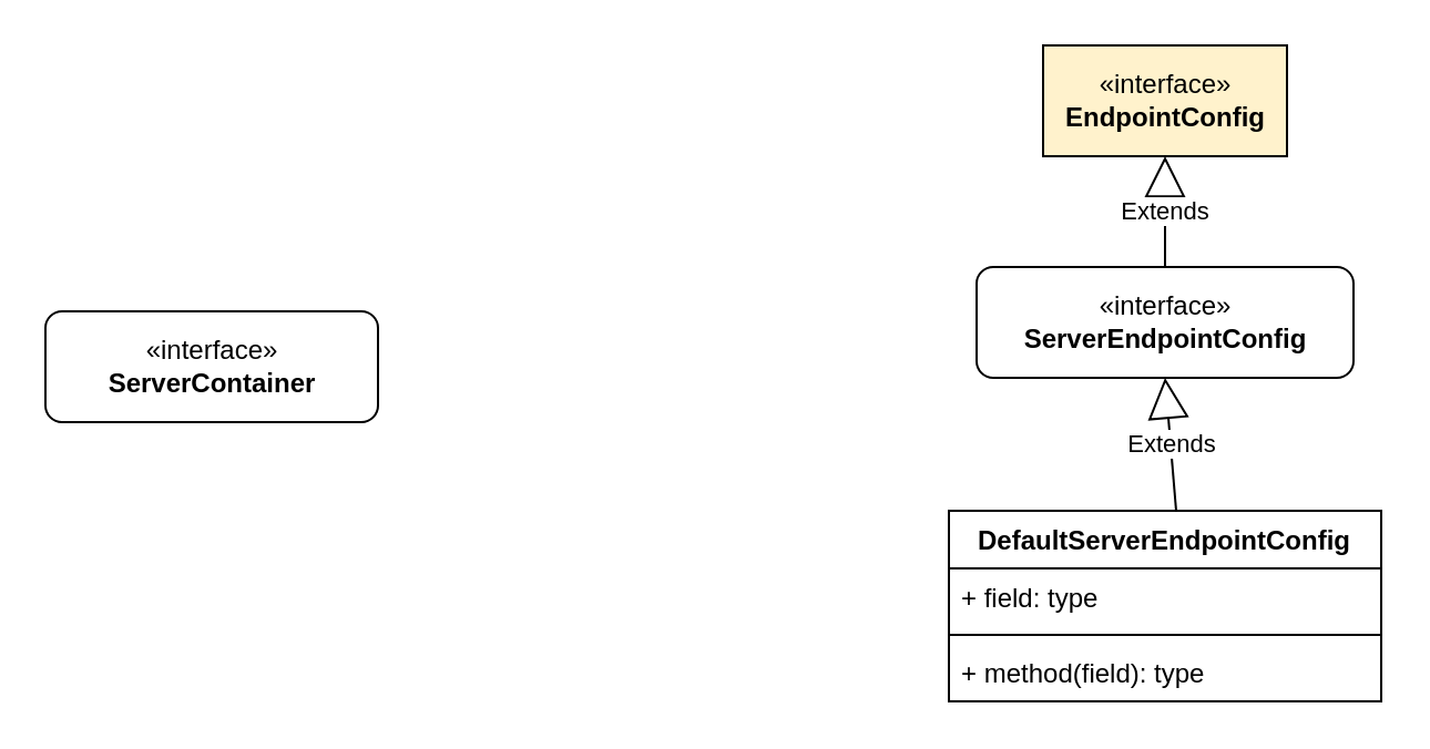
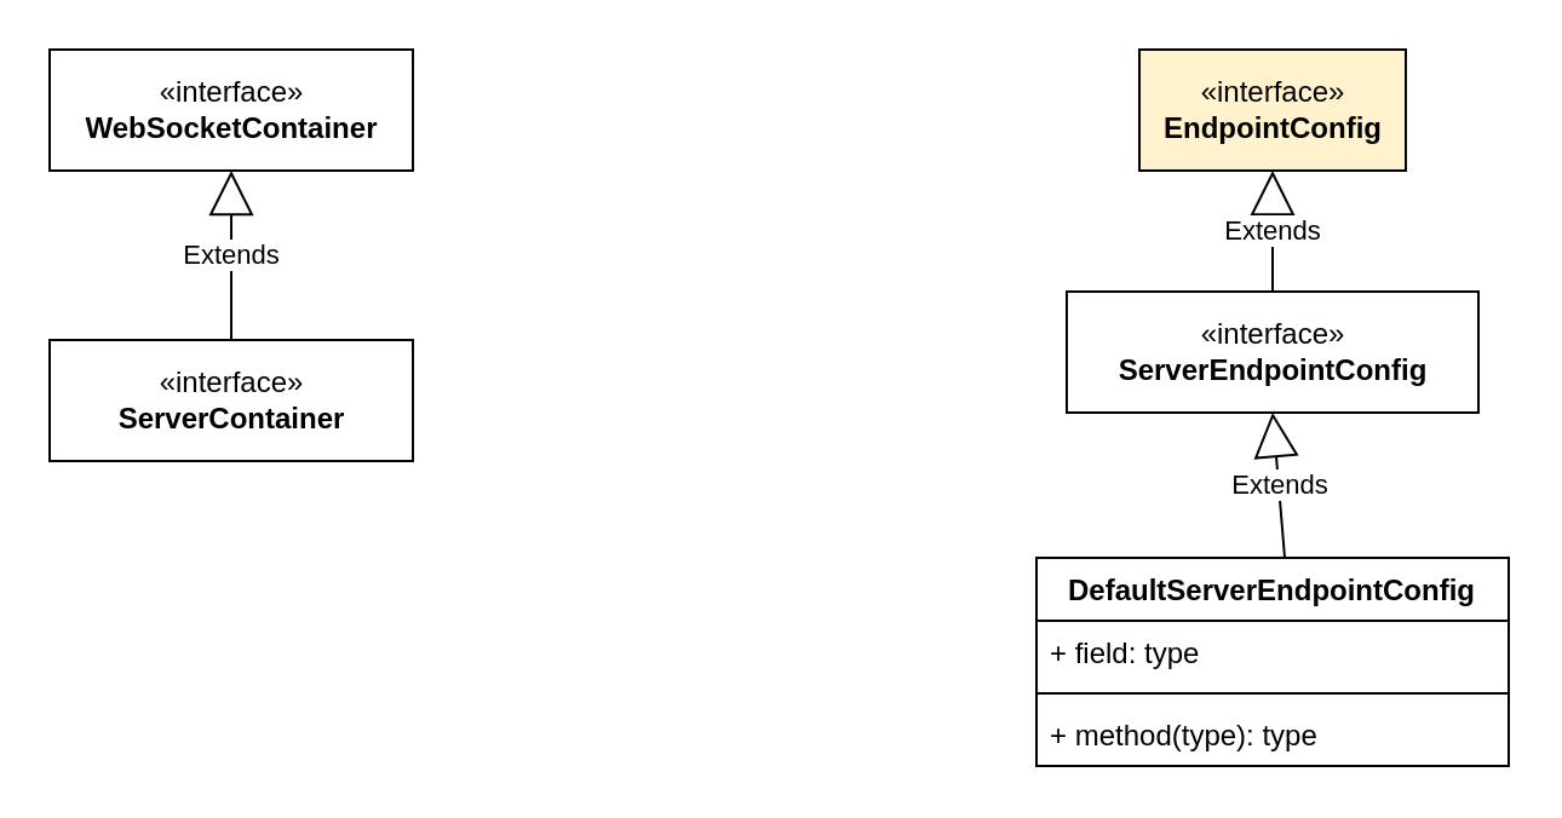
  <mxCell id="0" />
  <mxCell id="1" parent="0" />
- <mxCell id="3" value="«interface»&lt;br&gt;&lt;b&gt;ServerContainer&lt;/b&gt;" style="html=1;rounded=1;" vertex="1" parent="1"><mxGeometry x="20" y="140" width="150" height="50" as="geometry" /></mxCell>
+ <mxCell id="2" value="«interface»&lt;br&gt;&lt;b&gt;WebSocketContainer&lt;/b&gt;" style="html=1;" vertex="1" parent="1"><mxGeometry x="20" y="20" width="150" height="50" as="geometry" /></mxCell>
+ <mxCell id="3" value="«interface»&lt;br&gt;&lt;b&gt;ServerContainer&lt;/b&gt;" style="html=1;" vertex="1" parent="1"><mxGeometry x="20" y="140" width="150" height="50" as="geometry" /></mxCell>
+ <mxCell id="4" value="Extends" style="endArrow=block;endSize=16;endFill=0;html=1;exitX=0.5;exitY=0;exitDx=0;exitDy=0;" edge="1" parent="1" source="3" target="2"><mxGeometry width="160" relative="1" as="geometry"><mxPoint x="90" y="140" as="sourcePoint" /><mxPoint x="250" y="140" as="targetPoint" /></mxGeometry></mxCell>
  <mxCell id="5" value="«interface»&lt;br&gt;&lt;b&gt;EndpointConfig&lt;/b&gt;" style="html=1;fillColor=#fff2cc;" vertex="1" parent="1"><mxGeometry x="470" y="20" width="110" height="50" as="geometry" /></mxCell>
- <mxCell id="6" value="«interface»&lt;br&gt;&lt;b&gt;ServerEndpointConfig&lt;/b&gt;" style="html=1;rounded=1;" vertex="1" parent="1"><mxGeometry x="440" y="120" width="170" height="50" as="geometry" /></mxCell>
+ <mxCell id="6" value="«interface»&lt;br&gt;&lt;b&gt;ServerEndpointConfig&lt;/b&gt;" style="html=1;" vertex="1" parent="1"><mxGeometry x="440" y="120" width="170" height="50" as="geometry" /></mxCell>
  <mxCell id="7" value="Extends" style="endArrow=block;endSize=16;endFill=0;html=1;entryX=0.5;entryY=1;entryDx=0;entryDy=0;exitX=0.5;exitY=0;exitDx=0;exitDy=0;" edge="1" parent="1" source="6" target="5"><mxGeometry width="160" relative="1" as="geometry"><mxPoint x="530" y="140" as="sourcePoint" /><mxPoint x="690" y="140" as="targetPoint" /></mxGeometry></mxCell>
  <mxCell id="8" value="DefaultServerEndpointConfig" style="swimlane;fontStyle=1;align=center;verticalAlign=top;childLayout=stackLayout;horizontal=1;startSize=26;horizontalStack=0;resizeParent=1;resizeParentMax=0;resizeLast=0;collapsible=1;marginBottom=0;" vertex="1" parent="1"><mxGeometry x="427.5" y="230" width="195" height="86" as="geometry" /></mxCell>
  <mxCell id="9" value="Extends" style="endArrow=block;endSize=16;endFill=0;html=1;entryX=0.5;entryY=1;entryDx=0;entryDy=0;" edge="1" parent="8" target="6"><mxGeometry width="160" relative="1" as="geometry"><mxPoint x="102.5" as="sourcePoint" /><mxPoint x="262.5" as="targetPoint" /></mxGeometry></mxCell>
  <mxCell id="10" value="+ field: type" style="text;strokeColor=none;fillColor=none;align=left;verticalAlign=top;spacingLeft=4;spacingRight=4;overflow=hidden;rotatable=0;points=[[0,0.5],[1,0.5]];portConstraint=eastwest;" vertex="1" parent="8"><mxGeometry y="26" width="195" height="26" as="geometry" /></mxCell>
  <mxCell id="11" value="" style="line;strokeWidth=1;fillColor=none;align=left;verticalAlign=middle;spacingTop=-1;spacingLeft=3;spacingRight=3;rotatable=0;labelPosition=right;points=[];portConstraint=eastwest;" vertex="1" parent="8"><mxGeometry y="52" width="195" height="8" as="geometry" /></mxCell>
- <mxCell id="12" value="+ method(field): type" style="text;strokeColor=none;fillColor=none;align=left;verticalAlign=top;spacingLeft=4;spacingRight=4;overflow=hidden;rotatable=0;points=[[0,0.5],[1,0.5]];portConstraint=eastwest;" vertex="1" parent="8"><mxGeometry y="60" width="195" height="26" as="geometry" /></mxCell>
+ <mxCell id="12" value="+ method(type): type" style="text;strokeColor=none;fillColor=none;align=left;verticalAlign=top;spacingLeft=4;spacingRight=4;overflow=hidden;rotatable=0;points=[[0,0.5],[1,0.5]];portConstraint=eastwest;" vertex="1" parent="8"><mxGeometry y="60" width="195" height="26" as="geometry" /></mxCell>
